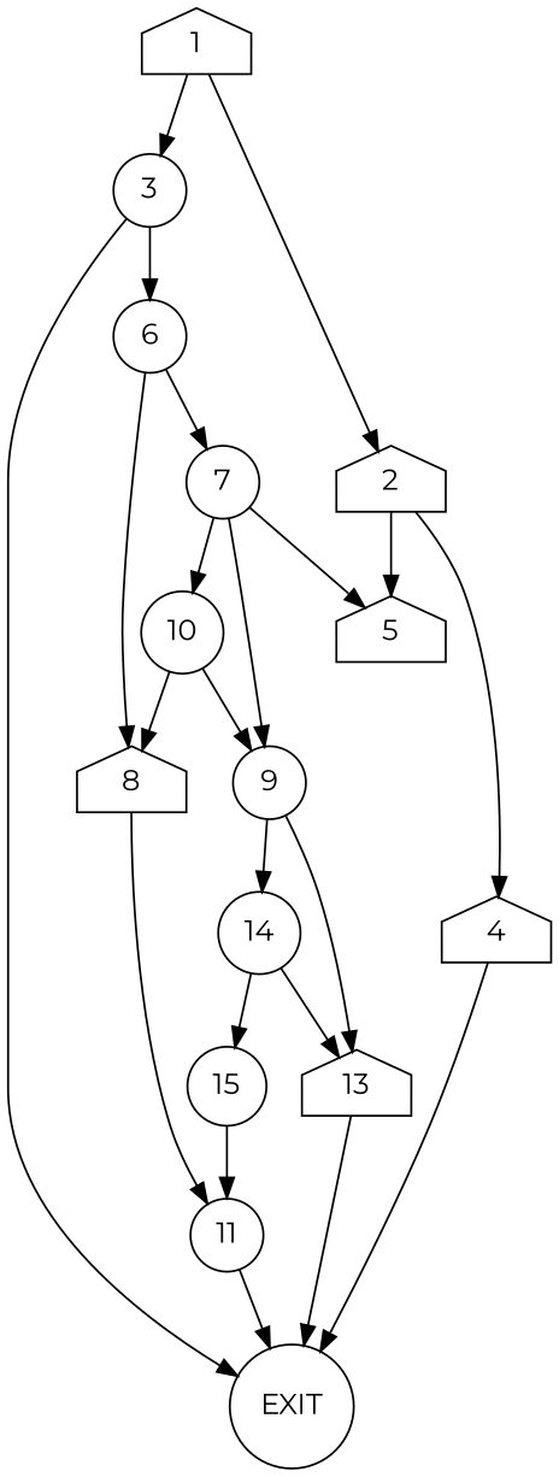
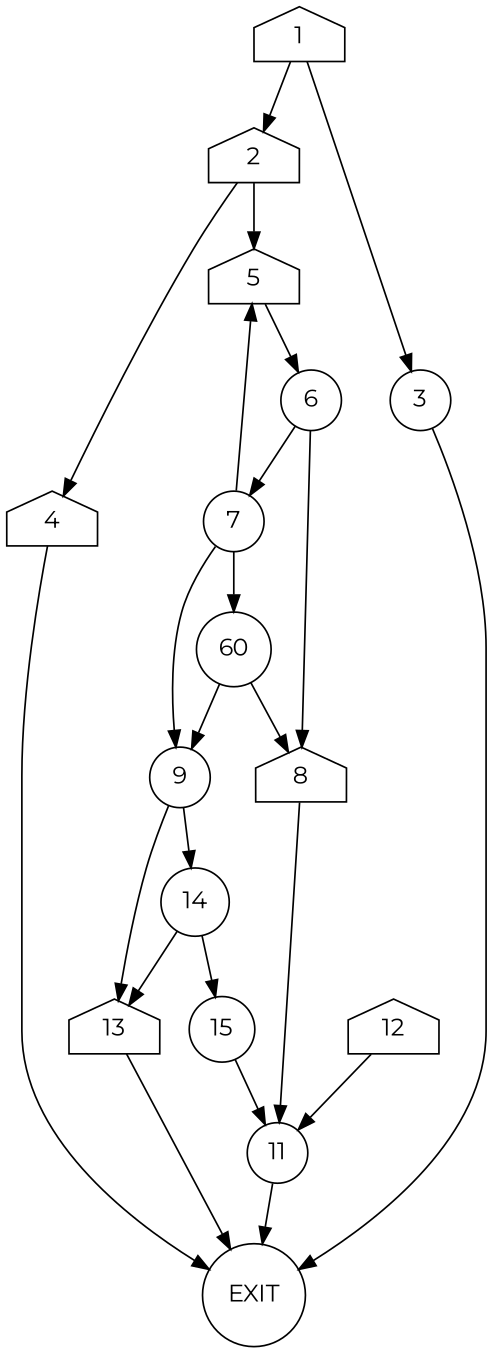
  digraph {
    fontname=Montserrat
    node [fontname=Montserrat shape=circle]
    edge [fontname=Montserrat]
    1 [shape=house]
    2 [shape=house]
    3
    n4 [label=EXIT]
    4 [shape=house]
    5 [shape=house]
    6
    7
    8 [shape=house]
    9
-   10
+   10 [label=60]
    11
    13 [shape=house]
    14
    15
+   12 [shape=house]
    1 -> 2
    1 -> 3
    2 -> 4
    2 -> 5
    3 -> n4
    4 -> n4
-   3 -> 6
+   5 -> 6
    6 -> 7
    6 -> 8
    7 -> 5
    7 -> 9
    7 -> 10
    8 -> 11
    9 -> 13
    9 -> 14
    10 -> 8
    10 -> 9
    11 -> n4
    13 -> n4
    14 -> 13
    14 -> 15
    15 -> 11
+   12 -> 11
  }
